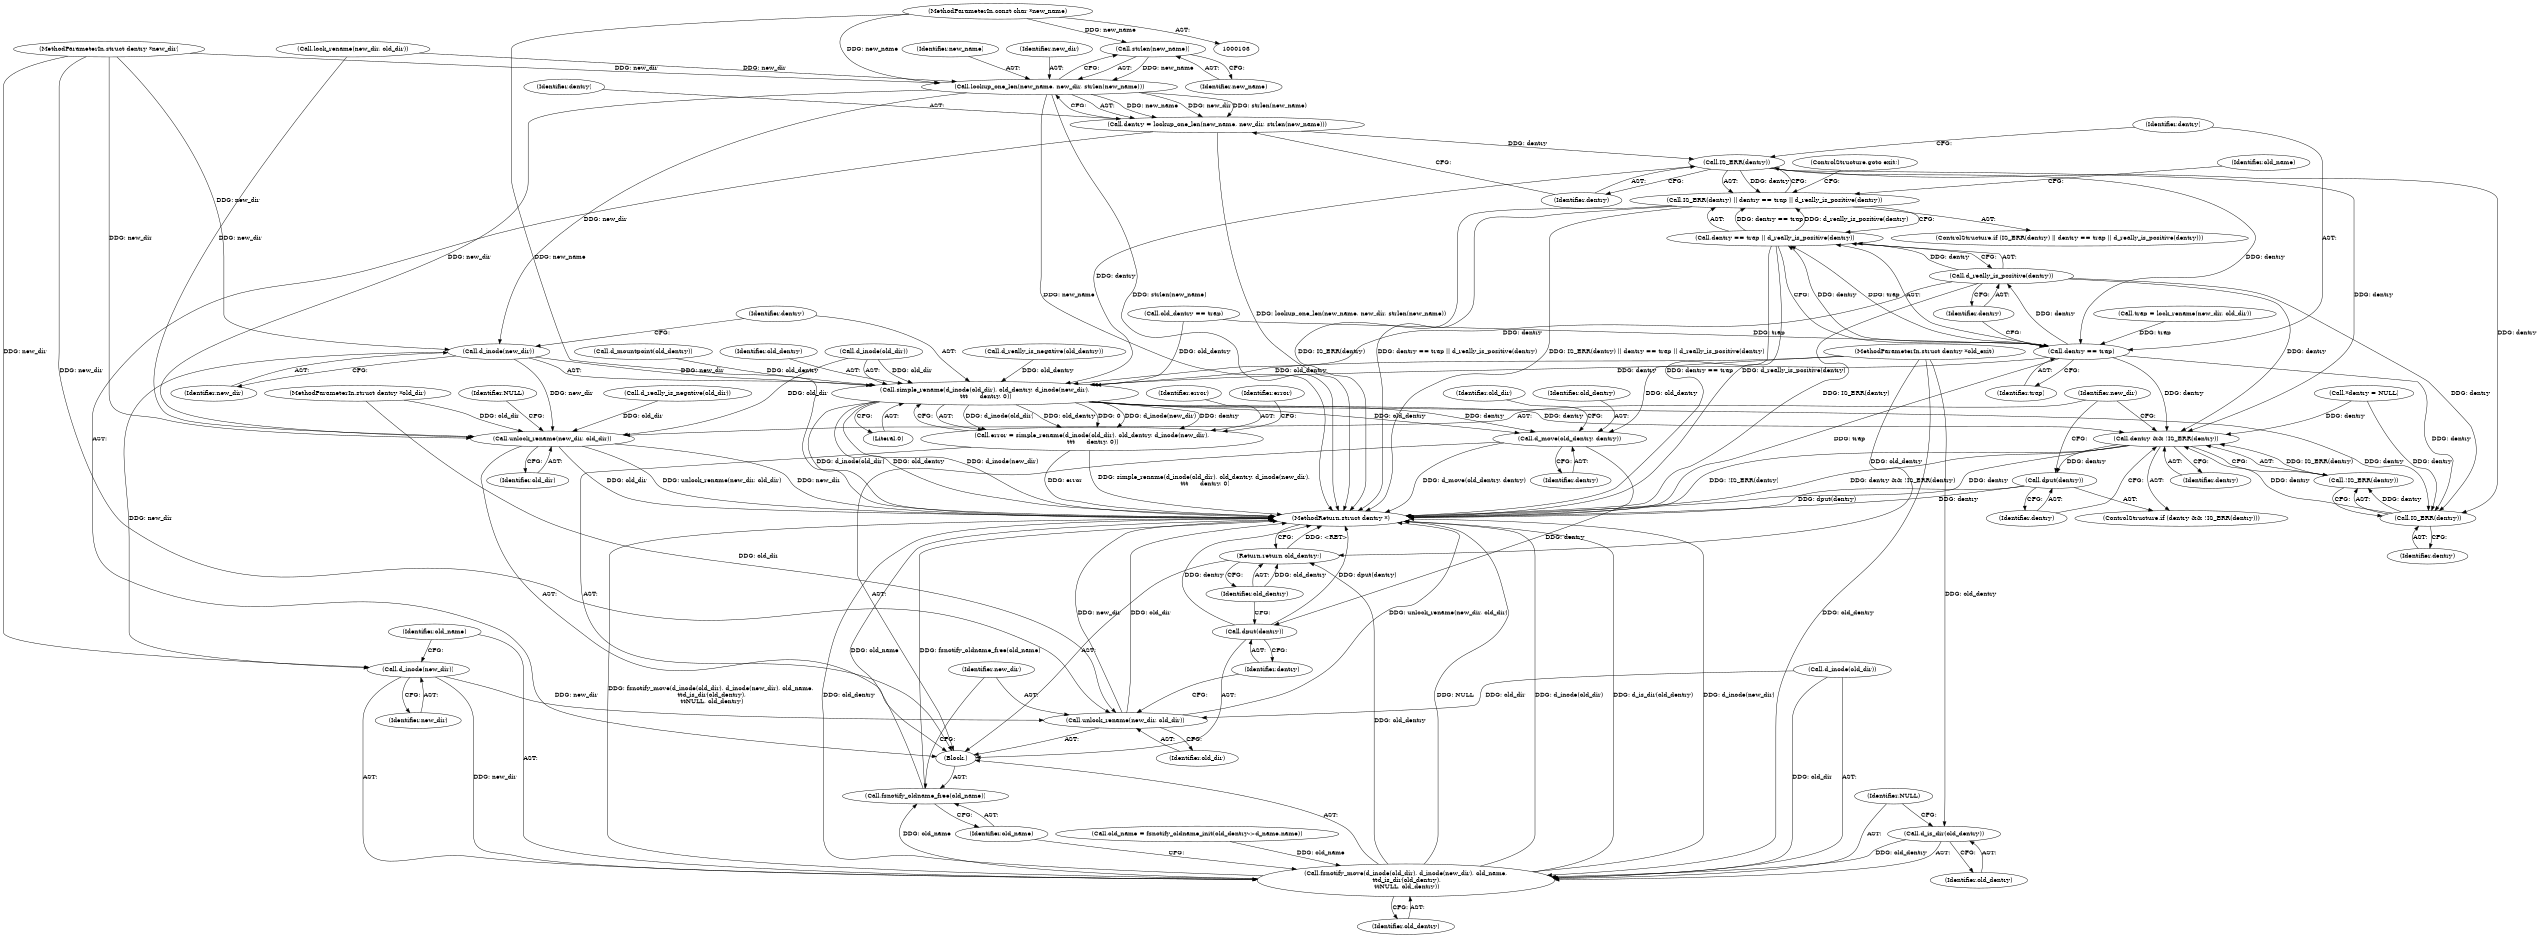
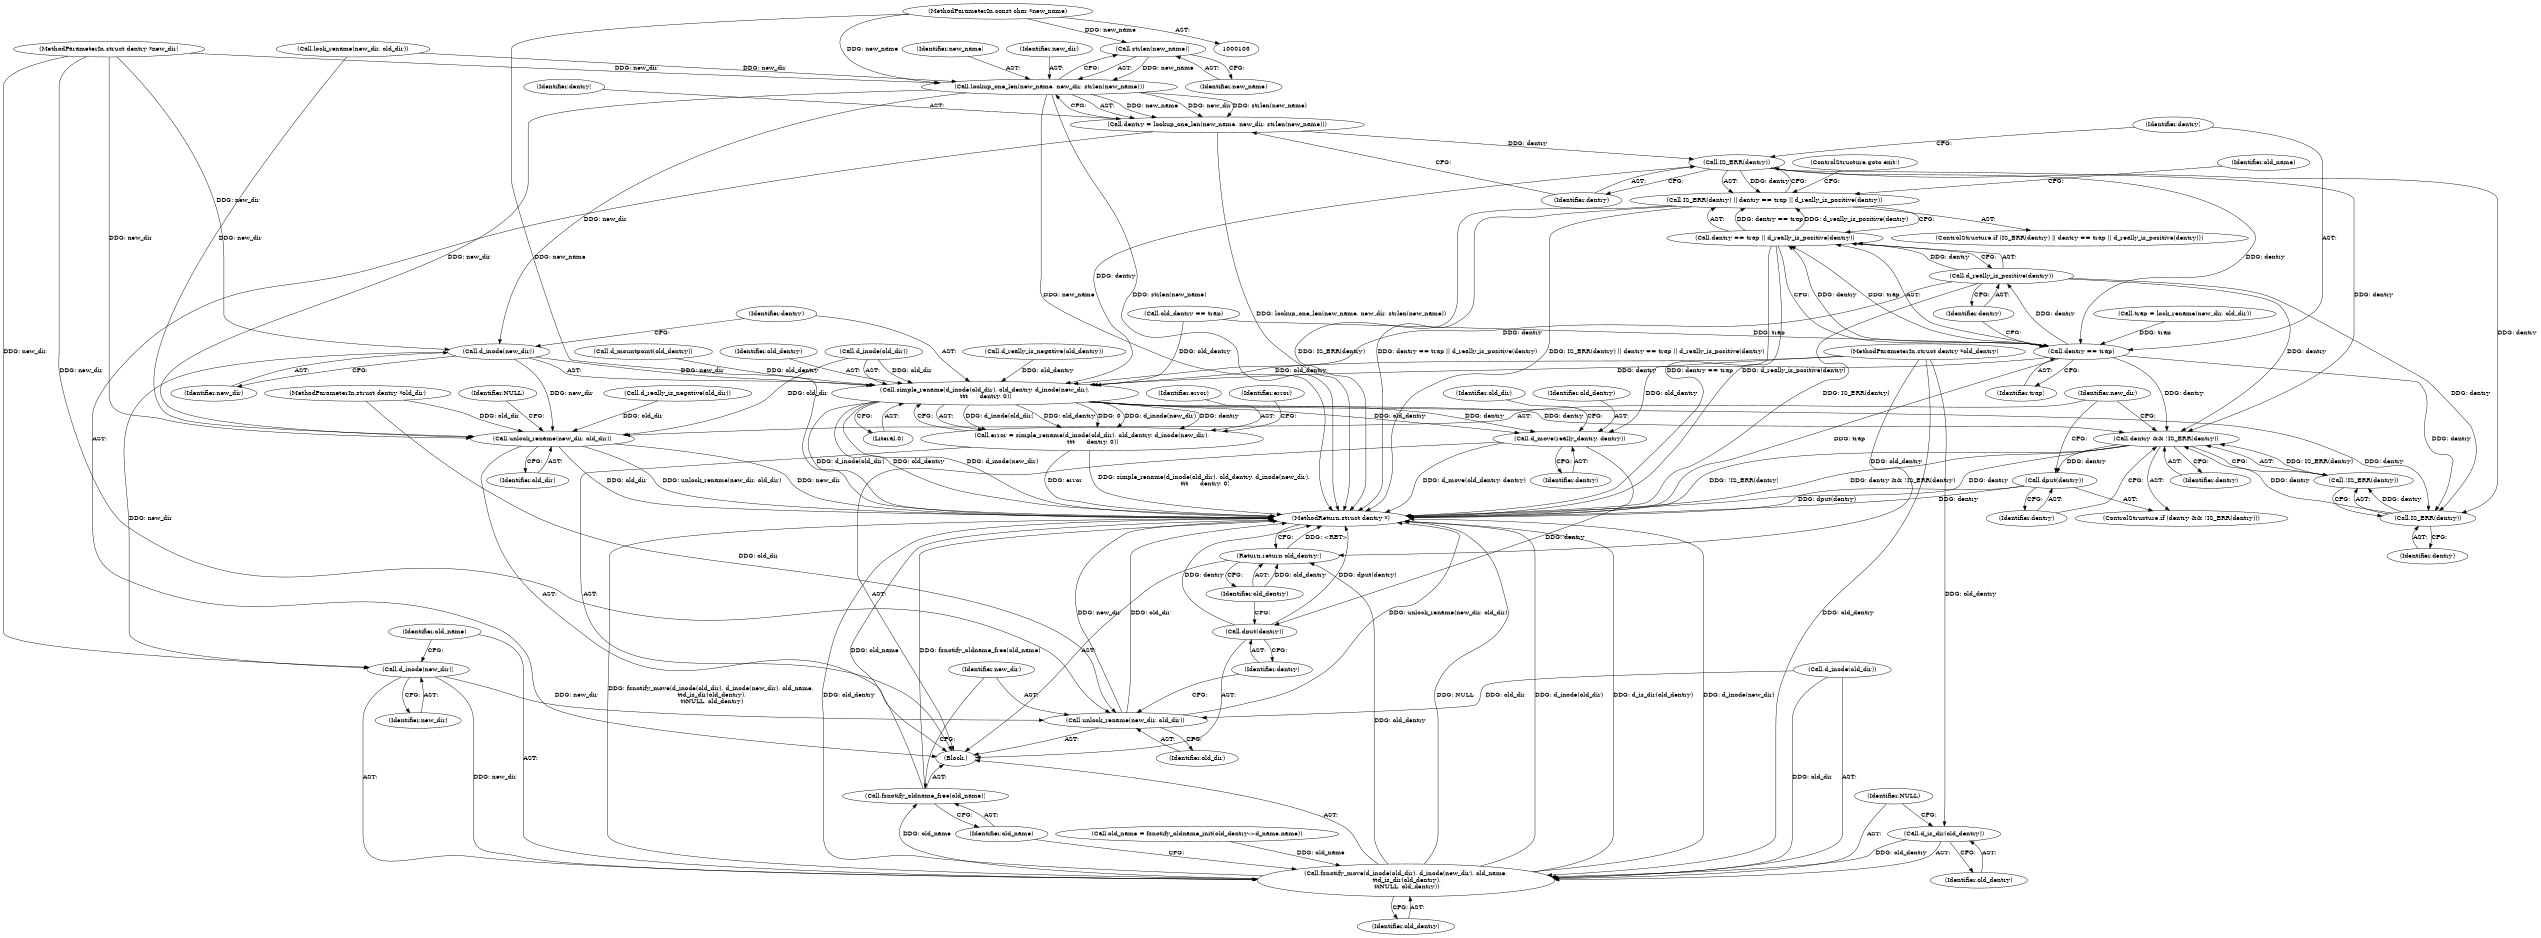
  digraph {
    n1 [label="(Call,strlen(new_name))"]
    n2 [label="(Call,lookup_one_len(new_name, new_dir, strlen(new_name)))"]
    n3 [label="(Identifier,new_name)"]
    n4 [label="(MethodReturn,struct dentry *)"]
    n5 [label="(Call,dentry = lookup_one_len(new_name, new_dir, strlen(new_name)))"]
    n6 [label="(Call,d_inode(new_dir))"]
    n7 [label="(Call,unlock_rename(new_dir, old_dir))"]
    n8 [label="(MethodParameterIn,const char *new_name)"]
    1000103
    n10 [label="(Return,return old_dentry;)"]
    n11 [label="(Call,IS_ERR(dentry))"]
    n12 [label="(Block,)"]
    n13 [label="(Call,simple_rename(d_inode(old_dir), old_dentry, d_inode(new_dir),\n \t\t\t      dentry, 0))"]
    n14 [label="(Call,d_inode(new_dir))"]
    n15 [label="(Identifier,new_dir)"]
    n16 [label="(Identifier,old_dir)"]
    n17 [label="(Call,IS_ERR(dentry) || dentry == trap || d_really_is_positive(dentry))"]
    n18 [label="(Call,dentry == trap)"]
    n19 [label="(Call,dentry && !IS_ERR(dentry))"]
    n20 [label="(Call,IS_ERR(dentry))"]
    n21 [label="(Identifier,dentry)"]
    n22 [label="(Call,dentry == trap || d_really_is_positive(dentry))"]
    n23 [label="(ControlStructure,if (IS_ERR(dentry) || dentry == trap || d_really_is_positive(dentry)))"]
    n24 [label="(Call,d_really_is_positive(dentry))"]
    n25 [label="(Identifier,trap)"]
    n26 [label="(Call,error = simple_rename(d_inode(old_dir), old_dentry, d_inode(new_dir),\n \t\t\t      dentry, 0))"]
-   n27 [label="(Call,d_move(old_dentry, dentry))"]
+   n27 [label="(Call,d_move(really_dentry, dentry))"]
    n28 [label="(Literal,0)"]
    n29 [label="(Call,dput(dentry))"]
    n30 [label="(Call,!IS_ERR(dentry))"]
    n31 [label="(ControlStructure,if (dentry && !IS_ERR(dentry)))"]
    n32 [label="(Identifier,dentry)"]
    n33 [label="(Identifier,dentry)"]
    n34 [label="(Identifier,dentry)"]
    n35 [label="(Call,dput(dentry))"]
    n36 [label="(Identifier,dentry)"]
    n37 [label="(Call,d_is_dir(old_dentry))"]
    n38 [label="(Call,fsnotify_move(d_inode(old_dir), d_inode(new_dir), old_name,\n \t\td_is_dir(old_dentry),\n \t\tNULL, old_dentry))"]
    n39 [label="(Identifier,old_dentry)"]
    n40 [label="(Identifier,dentry)"]
    n41 [label="(Call,fsnotify_oldname_free(old_name))"]
    n42 [label="(Identifier,old_dentry)"]
    n43 [label="(Identifier,old_name)"]
    n44 [label="(Identifier,old_dentry)"]
    n45 [label="(Call,unlock_rename(new_dir, old_dir))"]
    n46 [label="(Identifier,dentry)"]
    n47 [label="(Identifier,new_dir)"]
    n48 [label="(Identifier,old_dir)"]
    n49 [label="(Call,d_inode(old_dir))"]
    n50 [label="(Identifier,error)"]
    n51 [label="(Call,old_name = fsnotify_oldname_init(old_dentry->d_name.name))"]
    n52 [label="(MethodParameterIn,struct dentry *old_dir)"]
    n53 [label="(Identifier,new_dir)"]
    n54 [label="(ControlStructure,goto exit;)"]
    n55 [label="(Identifier,old_name)"]
    n56 [label="(Call,trap = lock_rename(new_dir, old_dir))"]
-   n57 [label="(Call,*dentry = NULL)"]
    n58 [label="(Identifier,new_name)"]
    n59 [label="(Identifier,new_dir)"]
    n60 [label="(Call,d_really_is_negative(old_dentry))"]
    n61 [label="(Identifier,error)"]
    n62 [label="(Identifier,old_name)"]
    n63 [label="(Call,d_mountpoint(old_dentry))"]
    n64 [label="(Identifier,old_dentry)"]
    n65 [label="(Identifier,NULL)"]
    n66 [label="(Call,d_inode(old_dir))"]
    n67 [label="(Identifier,new_dir)"]
    n68 [label="(Identifier,dentry)"]
    n69 [label="(Call,old_dentry == trap)"]
    n70 [label="(Identifier,old_dentry)"]
    n71 [label="(Identifier,dentry)"]
    n72 [label="(Identifier,old_dir)"]
    n73 [label="(Identifier,NULL)"]
-   n74 [label="(MethodParameterIn,struct dentry *old_exit)"]
+   n74 [label="(MethodParameterIn,struct dentry *old_dentry)"]
    n75 [label="(Identifier,dentry)"]
    n76 [label="(MethodParameterIn,struct dentry *new_dir)"]
    n77 [label="(Call,lock_rename(new_dir, old_dir))"]
    n78 [label="(Call,d_really_is_negative(old_dir))"]
    n1 -> n2 [label="AST: "]
    n1 -> n2 [label="DDG: new_name"]
    n1 -> n3 [label="CFG: "]
    n2 -> n1 [label="CFG: "]
    n2 -> n4 [label="DDG: new_name"]
    n2 -> n4 [label="DDG: strlen(new_name)"]
    n2 -> n5 [label="AST: "]
    n2 -> n5 [label="DDG: new_name"]
    n2 -> n5 [label="DDG: new_dir"]
    n2 -> n5 [label="DDG: strlen(new_name)"]
    n2 -> n6 [label="DDG: new_dir"]
    n2 -> n7 [label="DDG: new_dir"]
    n3 -> n1 [label="AST: "]
    n4 -> n10 [label="CFG: "]
    n5 -> n2 [label="CFG: "]
    n5 -> n4 [label="DDG: lookup_one_len(new_name, new_dir, strlen(new_name))"]
    n5 -> n11 [label="DDG: dentry"]
    n5 -> n12 [label="AST: "]
    n6 -> n7 [label="DDG: new_dir"]
    n6 -> n13 [label="AST: "]
    n6 -> n13 [label="DDG: new_dir"]
    n6 -> n14 [label="DDG: new_dir"]
    n6 -> n15 [label="CFG: "]
    n7 -> n4 [label="DDG: old_dir"]
    n7 -> n4 [label="DDG: unlock_rename(new_dir, old_dir)"]
    n7 -> n4 [label="DDG: new_dir"]
    n7 -> n12 [label="AST: "]
    n7 -> n16 [label="CFG: "]
    n8 -> n1 [label="DDG: new_name"]
    n8 -> n2 [label="DDG: new_name"]
    n8 -> n4 [label="DDG: new_name"]
    n8 -> 1000103 [label="AST: "]
    n10 -> n4 [label="DDG: <RET>"]
    n10 -> n12 [label="AST: "]
    n10 -> n44 [label="CFG: "]
    n11 -> n13 [label="DDG: dentry"]
    n11 -> n17 [label="AST: "]
    n11 -> n17 [label="DDG: dentry"]
    n11 -> n18 [label="DDG: dentry"]
    n11 -> n19 [label="DDG: dentry"]
    n11 -> n20 [label="DDG: dentry"]
    n11 -> n21 [label="CFG: "]
    n13 -> n4 [label="DDG: d_inode(old_dir)"]
    n13 -> n4 [label="DDG: d_inode(new_dir)"]
    n13 -> n4 [label="DDG: old_dentry"]
    n13 -> n19 [label="DDG: dentry"]
    n13 -> n20 [label="DDG: dentry"]
    n13 -> n26 [label="AST: "]
    n13 -> n26 [label="DDG: d_inode(old_dir)"]
    n13 -> n26 [label="DDG: old_dentry"]
    n13 -> n26 [label="DDG: 0"]
    n13 -> n26 [label="DDG: d_inode(new_dir)"]
    n13 -> n26 [label="DDG: dentry"]
    n13 -> n27 [label="DDG: old_dentry"]
    n13 -> n27 [label="DDG: dentry"]
    n13 -> n28 [label="CFG: "]
    n14 -> n38 [label="AST: "]
    n14 -> n38 [label="DDG: new_dir"]
    n14 -> n45 [label="DDG: new_dir"]
    n14 -> n47 [label="CFG: "]
    n15 -> n6 [label="AST: "]
    n16 -> n7 [label="AST: "]
    n17 -> n4 [label="DDG: IS_ERR(dentry)"]
    n17 -> n4 [label="DDG: dentry == trap || d_really_is_positive(dentry)"]
    n17 -> n4 [label="DDG: IS_ERR(dentry) || dentry == trap || d_really_is_positive(dentry)"]
    n17 -> n11 [label="CFG: "]
    n17 -> n22 [label="CFG: "]
    n17 -> n23 [label="AST: "]
    n18 -> n4 [label="DDG: trap"]
    n18 -> n13 [label="DDG: dentry"]
    n18 -> n19 [label="DDG: dentry"]
    n18 -> n20 [label="DDG: dentry"]
    n18 -> n22 [label="AST: "]
    n18 -> n22 [label="DDG: dentry"]
    n18 -> n22 [label="DDG: trap"]
    n18 -> n24 [label="DDG: dentry"]
    n18 -> n25 [label="CFG: "]
    n19 -> n4 [label="DDG: dentry && !IS_ERR(dentry)"]
    n19 -> n4 [label="DDG: dentry"]
    n19 -> n4 [label="DDG: !IS_ERR(dentry)"]
    n19 -> n29 [label="DDG: dentry"]
    n19 -> n30 [label="CFG: "]
    n19 -> n31 [label="AST: "]
    n19 -> n32 [label="CFG: "]
    n20 -> n19 [label="DDG: dentry"]
    n20 -> n30 [label="AST: "]
    n20 -> n30 [label="DDG: dentry"]
    n20 -> n33 [label="CFG: "]
    n21 -> n5 [label="CFG: "]
    n21 -> n11 [label="AST: "]
    n22 -> n4 [label="DDG: dentry == trap"]
    n22 -> n4 [label="DDG: d_really_is_positive(dentry)"]
    n22 -> n17 [label="AST: "]
    n22 -> n17 [label="DDG: dentry == trap"]
    n22 -> n17 [label="DDG: d_really_is_positive(dentry)"]
    n22 -> n18 [label="CFG: "]
    n22 -> n24 [label="CFG: "]
    n24 -> n4 [label="DDG: IS_ERR(dentry)"]
    n24 -> n13 [label="DDG: dentry"]
    n24 -> n19 [label="DDG: dentry"]
    n24 -> n20 [label="DDG: dentry"]
    n24 -> n22 [label="AST: "]
    n24 -> n22 [label="DDG: dentry"]
    n24 -> n34 [label="CFG: "]
    n25 -> n18 [label="AST: "]
    n26 -> n4 [label="DDG: error"]
    n26 -> n4 [label="DDG: simple_rename(d_inode(old_dir), old_dentry, d_inode(new_dir),\n \t\t\t      dentry, 0)"]
    n26 -> n12 [label="AST: "]
    n26 -> n13 [label="CFG: "]
    n27 -> n4 [label="DDG: d_move(old_dentry, dentry)"]
    n27 -> n12 [label="AST: "]
    n27 -> n35 [label="DDG: dentry"]
    n27 -> n36 [label="CFG: "]
    n28 -> n13 [label="AST: "]
    n29 -> n4 [label="DDG: dput(dentry)"]
    n29 -> n4 [label="DDG: dentry"]
    n29 -> n31 [label="AST: "]
    n29 -> n46 [label="CFG: "]
    n30 -> n19 [label="AST: "]
    n30 -> n19 [label="DDG: IS_ERR(dentry)"]
    n30 -> n20 [label="CFG: "]
    n32 -> n19 [label="AST: "]
    n33 -> n20 [label="AST: "]
    n34 -> n18 [label="CFG: "]
    n34 -> n24 [label="AST: "]
    n35 -> n4 [label="DDG: dentry"]
    n35 -> n4 [label="DDG: dput(dentry)"]
    n35 -> n12 [label="AST: "]
    n35 -> n40 [label="CFG: "]
    n36 -> n27 [label="AST: "]
    n37 -> n38 [label="AST: "]
    n37 -> n38 [label="DDG: old_dentry"]
    n37 -> n39 [label="CFG: "]
    n38 -> n4 [label="DDG: d_inode(old_dir)"]
    n38 -> n4 [label="DDG: d_is_dir(old_dentry)"]
    n38 -> n4 [label="DDG: d_inode(new_dir)"]
    n38 -> n4 [label="DDG: fsnotify_move(d_inode(old_dir), d_inode(new_dir), old_name,\n \t\td_is_dir(old_dentry),\n \t\tNULL, old_dentry)"]
    n38 -> n4 [label="DDG: old_dentry"]
    n38 -> n4 [label="DDG: NULL"]
    n38 -> n10 [label="DDG: old_dentry"]
    n38 -> n12 [label="AST: "]
    n38 -> n41 [label="DDG: old_name"]
    n38 -> n42 [label="CFG: "]
    n39 -> n37 [label="AST: "]
    n40 -> n35 [label="AST: "]
    n40 -> n45 [label="CFG: "]
    n41 -> n4 [label="DDG: fsnotify_oldname_free(old_name)"]
    n41 -> n4 [label="DDG: old_name"]
-   n12 -> n41 [label="AST: "]
+   n41 -> n12 [label="AST: "]
    n41 -> n43 [label="CFG: "]
    n42 -> n38 [label="AST: "]
    n43 -> n38 [label="CFG: "]
    n43 -> n41 [label="AST: "]
    n44 -> n10 [label="AST: "]
    n44 -> n10 [label="DDG: old_dentry"]
    n44 -> n35 [label="CFG: "]
    n45 -> n4 [label="DDG: unlock_rename(new_dir, old_dir)"]
    n45 -> n4 [label="DDG: new_dir"]
    n45 -> n4 [label="DDG: old_dir"]
    n45 -> n12 [label="AST: "]
    n45 -> n48 [label="CFG: "]
    n46 -> n19 [label="CFG: "]
    n46 -> n29 [label="AST: "]
    n47 -> n14 [label="AST: "]
    n48 -> n45 [label="AST: "]
    n49 -> n38 [label="AST: "]
    n49 -> n38 [label="DDG: old_dir"]
    n49 -> n45 [label="DDG: old_dir"]
    n50 -> n26 [label="AST: "]
    n51 -> n38 [label="DDG: old_name"]
    n52 -> n7 [label="DDG: old_dir"]
    n52 -> n45 [label="DDG: old_dir"]
    n53 -> n41 [label="CFG: "]
    n53 -> n45 [label="AST: "]
    n54 -> n17 [label="CFG: "]
    n55 -> n17 [label="CFG: "]
    n56 -> n18 [label="DDG: trap"]
-   n57 -> n19 [label="DDG: dentry"]
-   n57 -> n20 [label="DDG: dentry"]
    n58 -> n2 [label="AST: "]
    n59 -> n7 [label="AST: "]
    n59 -> n19 [label="CFG: "]
    n59 -> n29 [label="CFG: "]
    n60 -> n13 [label="DDG: old_dentry"]
    n61 -> n26 [label="CFG: "]
    n62 -> n14 [label="CFG: "]
    n62 -> n38 [label="AST: "]
    n63 -> n13 [label="DDG: old_dentry"]
    n64 -> n13 [label="AST: "]
    n65 -> n37 [label="CFG: "]
    n65 -> n38 [label="AST: "]
    n66 -> n7 [label="DDG: old_dir"]
    n66 -> n13 [label="AST: "]
    n66 -> n13 [label="DDG: old_dir"]
    n67 -> n2 [label="AST: "]
    n68 -> n5 [label="AST: "]
    n69 -> n13 [label="DDG: old_dentry"]
    n69 -> n18 [label="DDG: trap"]
    n70 -> n27 [label="AST: "]
    n71 -> n6 [label="CFG: "]
    n71 -> n13 [label="AST: "]
    n72 -> n27 [label="CFG: "]
    n73 -> n7 [label="CFG: "]
    n74 -> n10 [label="DDG: old_dentry"]
    n74 -> n13 [label="DDG: old_dentry"]
    n74 -> n27 [label="DDG: old_dentry"]
    n74 -> n37 [label="DDG: old_dentry"]
    n74 -> n38 [label="DDG: old_dentry"]
    n75 -> n11 [label="CFG: "]
    n75 -> n18 [label="AST: "]
    n76 -> n2 [label="DDG: new_dir"]
    n76 -> n6 [label="DDG: new_dir"]
    n76 -> n7 [label="DDG: new_dir"]
    n76 -> n14 [label="DDG: new_dir"]
    n76 -> n45 [label="DDG: new_dir"]
    n77 -> n2 [label="DDG: new_dir"]
    n77 -> n7 [label="DDG: new_dir"]
    n78 -> n7 [label="DDG: old_dir"]
  }
